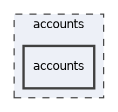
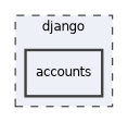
  digraph {
    compound=true
    fontname="DejaVu Sans"
    n1 [color=grey25 fillcolor="#edf0f7" fontname="DejaVu Sans" fontsize=10 label=accounts shape=box style="filled,bold,"]
    subgraph cluster_1 {
      bgcolor="#edf0f7"
      fontsize=10
-     label=accounts
+     label=django
      pencolor=grey25
      style="filled,dashed,"
      n1
    }
  }
